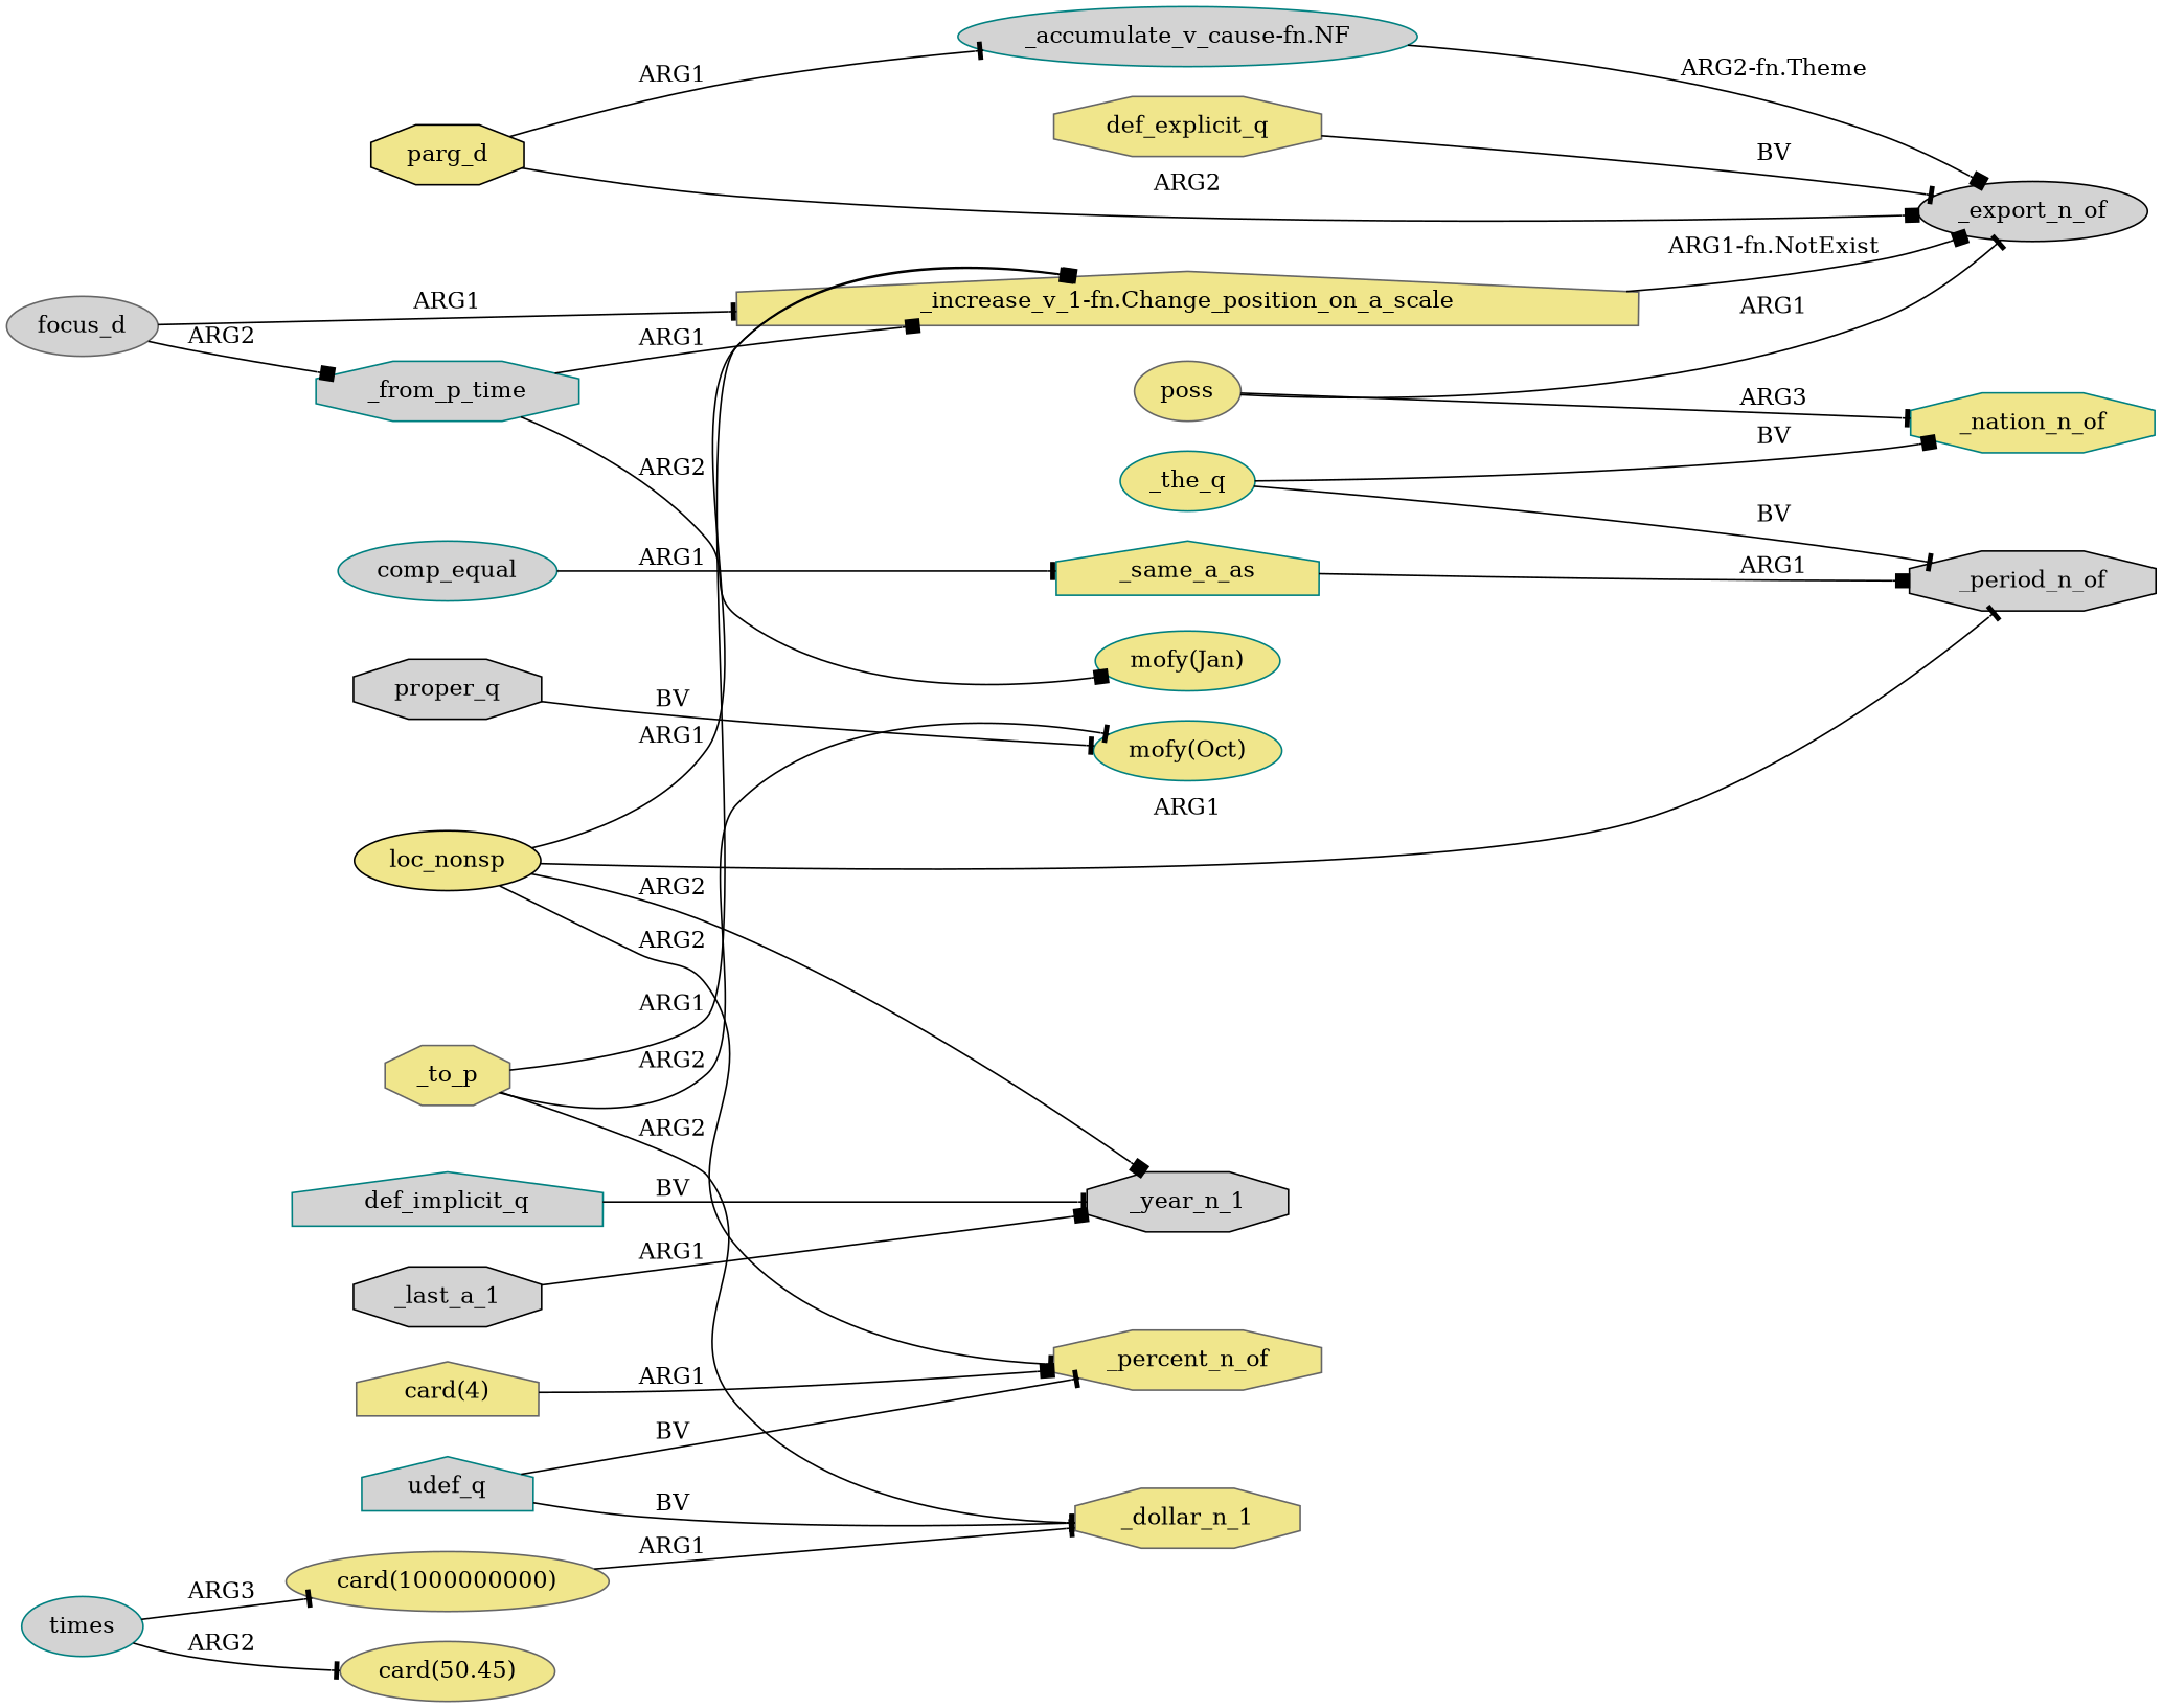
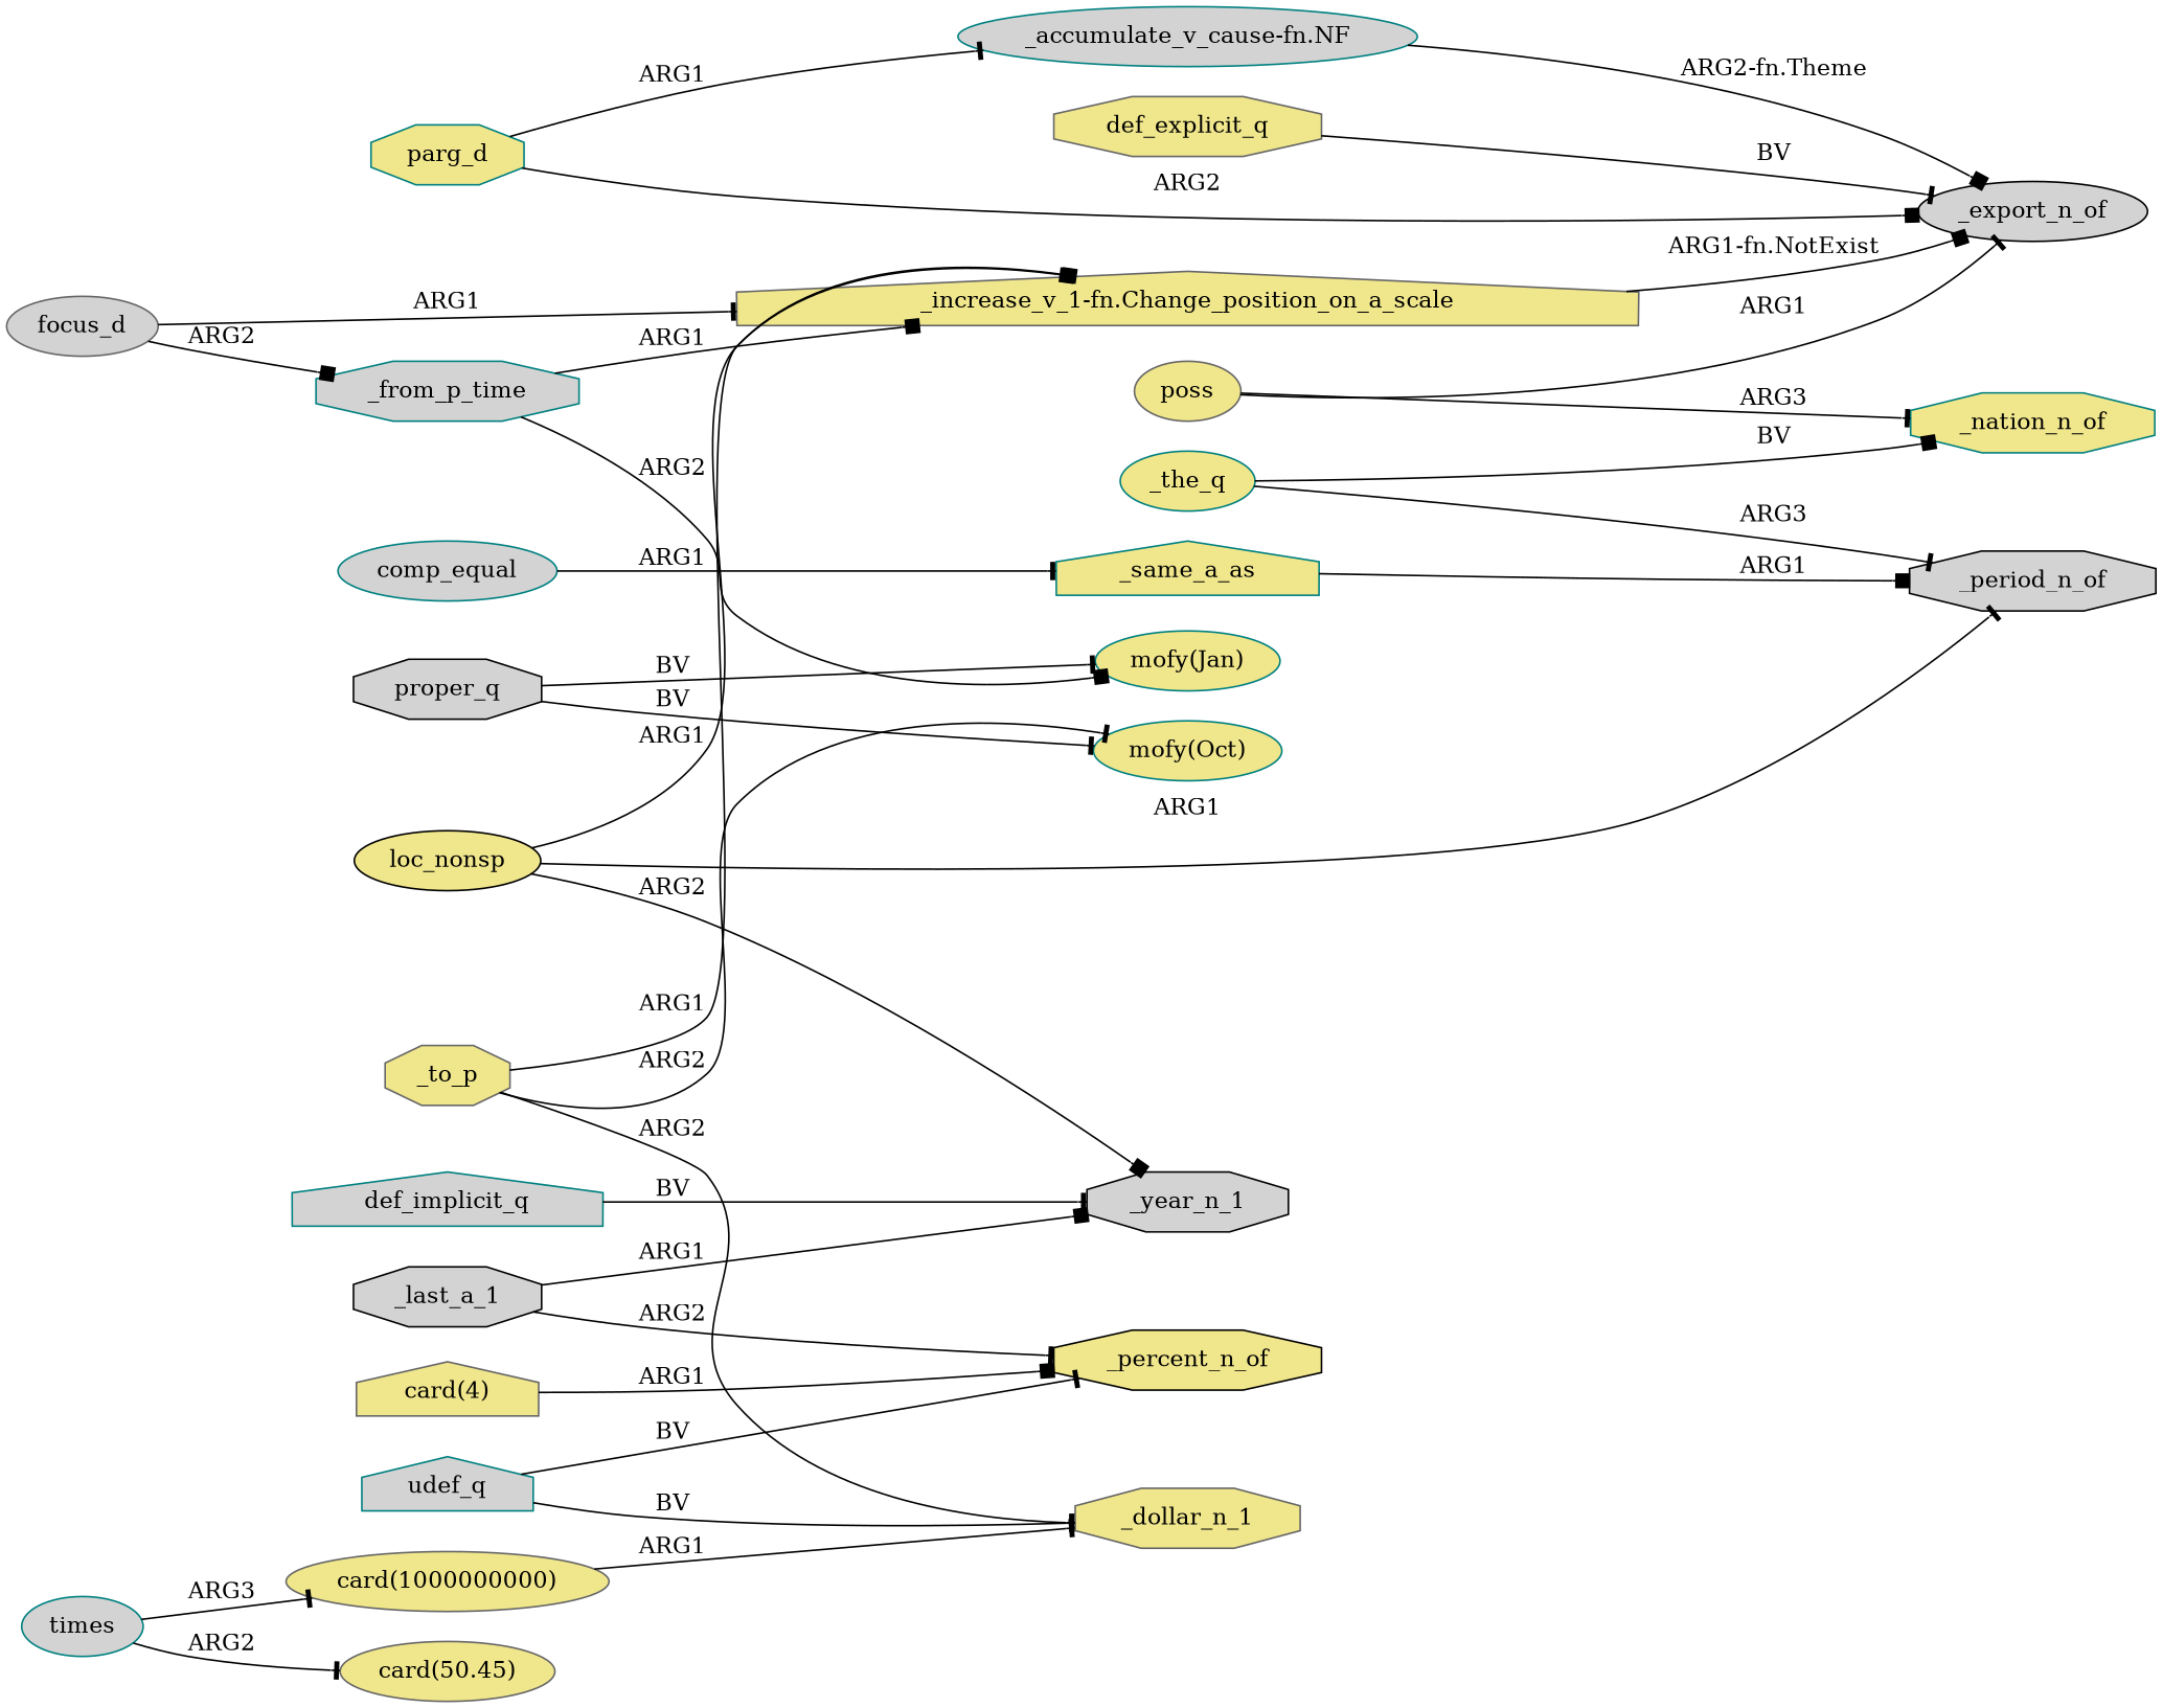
  digraph {
    rankdir=LR
    node [color=teal fillcolor=khaki shape=ellipse style=filled]
    edge [arrowhead=tee]
    "_increase_v_1-fn.Change_position_on_a_scale" [color=gray40 shape=house]
    _export_n_of [color=black fillcolor=lightgrey]
    _same_a_as [shape=house]
    _period_n_of [color=black fillcolor=lightgrey shape=octagon]
    _to_p [color=gray40 shape=octagon]
    _dollar_n_1 [color=gray40 shape=octagon]
    "mofy(Oct)"
    def_implicit_q [fillcolor=lightgrey shape=house]
    _year_n_1 [color=black fillcolor=lightgrey shape=octagon]
    def_explicit_q [color=gray40 shape=octagon]
    poss [color=gray40]
    _nation_n_of [shape=octagon]
    proper_q [color=black fillcolor=lightgrey shape=octagon]
    "mofy(Jan)"
    _from_p_time [fillcolor=lightgrey shape=octagon]
    times [fillcolor=lightgrey]
    "card(50.45)" [color=gray40]
    "card(1000000000)" [color=gray40]
-   parg_d [color=black shape=octagon]
+   parg_d [shape=octagon]
    "_accumulate_v_cause-fn.NF" [fillcolor=lightgrey]
    loc_nonsp [color=black]
-   _percent_n_of [color=gray40 shape=octagon]
+   _percent_n_of [color=black shape=octagon]
    _the_q
    comp_equal [fillcolor=lightgrey]
    "card(4)" [color=gray40 shape=house]
    focus_d [color=gray40 fillcolor=lightgrey]
    _last_a_1 [color=black fillcolor=lightgrey shape=octagon]
    udef_q [fillcolor=lightgrey shape=house]
    "_increase_v_1-fn.Change_position_on_a_scale" -> _export_n_of [arrowhead=box label="ARG1-fn.NotExist"]
    _same_a_as -> _period_n_of [arrowhead=box label=ARG1]
    _to_p -> "_increase_v_1-fn.Change_position_on_a_scale" [arrowhead=box label=ARG1]
    _to_p -> _dollar_n_1 [label=ARG2]
    _to_p -> "mofy(Oct)" [label=ARG2]
    def_implicit_q -> _year_n_1 [label=BV]
    def_explicit_q -> _export_n_of [label=BV]
    poss -> _export_n_of [label=ARG1]
    poss -> _nation_n_of [label=ARG3]
    proper_q -> "mofy(Oct)" [label=BV]
+   proper_q -> "mofy(Jan)" [label=BV]
    _from_p_time -> "_increase_v_1-fn.Change_position_on_a_scale" [arrowhead=box label=ARG1]
    _from_p_time -> "mofy(Jan)" [arrowhead=box label=ARG2]
    times -> "card(50.45)" [label=ARG2]
    times -> "card(1000000000)" [label=ARG3]
    "card(1000000000)" -> _dollar_n_1 [label=ARG1]
    parg_d -> _export_n_of [arrowhead=box label=ARG2]
    parg_d -> "_accumulate_v_cause-fn.NF" [label=ARG1]
    "_accumulate_v_cause-fn.NF" -> _export_n_of [arrowhead=box label="ARG2-fn.Theme"]
    loc_nonsp -> "_increase_v_1-fn.Change_position_on_a_scale" [arrowhead=box label=ARG1]
    loc_nonsp -> _period_n_of [label=ARG1]
    loc_nonsp -> _year_n_1 [arrowhead=box label=ARG2]
-   loc_nonsp -> _percent_n_of [label=ARG2]
-   _the_q -> _period_n_of [label=BV]
+   _last_a_1 -> _percent_n_of [label=ARG2]
+   _the_q -> _period_n_of [label=ARG3]
    _the_q -> _nation_n_of [arrowhead=box label=BV]
    comp_equal -> _same_a_as [label=ARG1]
    "card(4)" -> _percent_n_of [arrowhead=box label=ARG1]
    focus_d -> "_increase_v_1-fn.Change_position_on_a_scale" [label=ARG1]
    focus_d -> _from_p_time [arrowhead=box label=ARG2]
    _last_a_1 -> _year_n_1 [arrowhead=box label=ARG1]
    udef_q -> _dollar_n_1 [label=BV]
    udef_q -> _percent_n_of [label=BV]
  }
